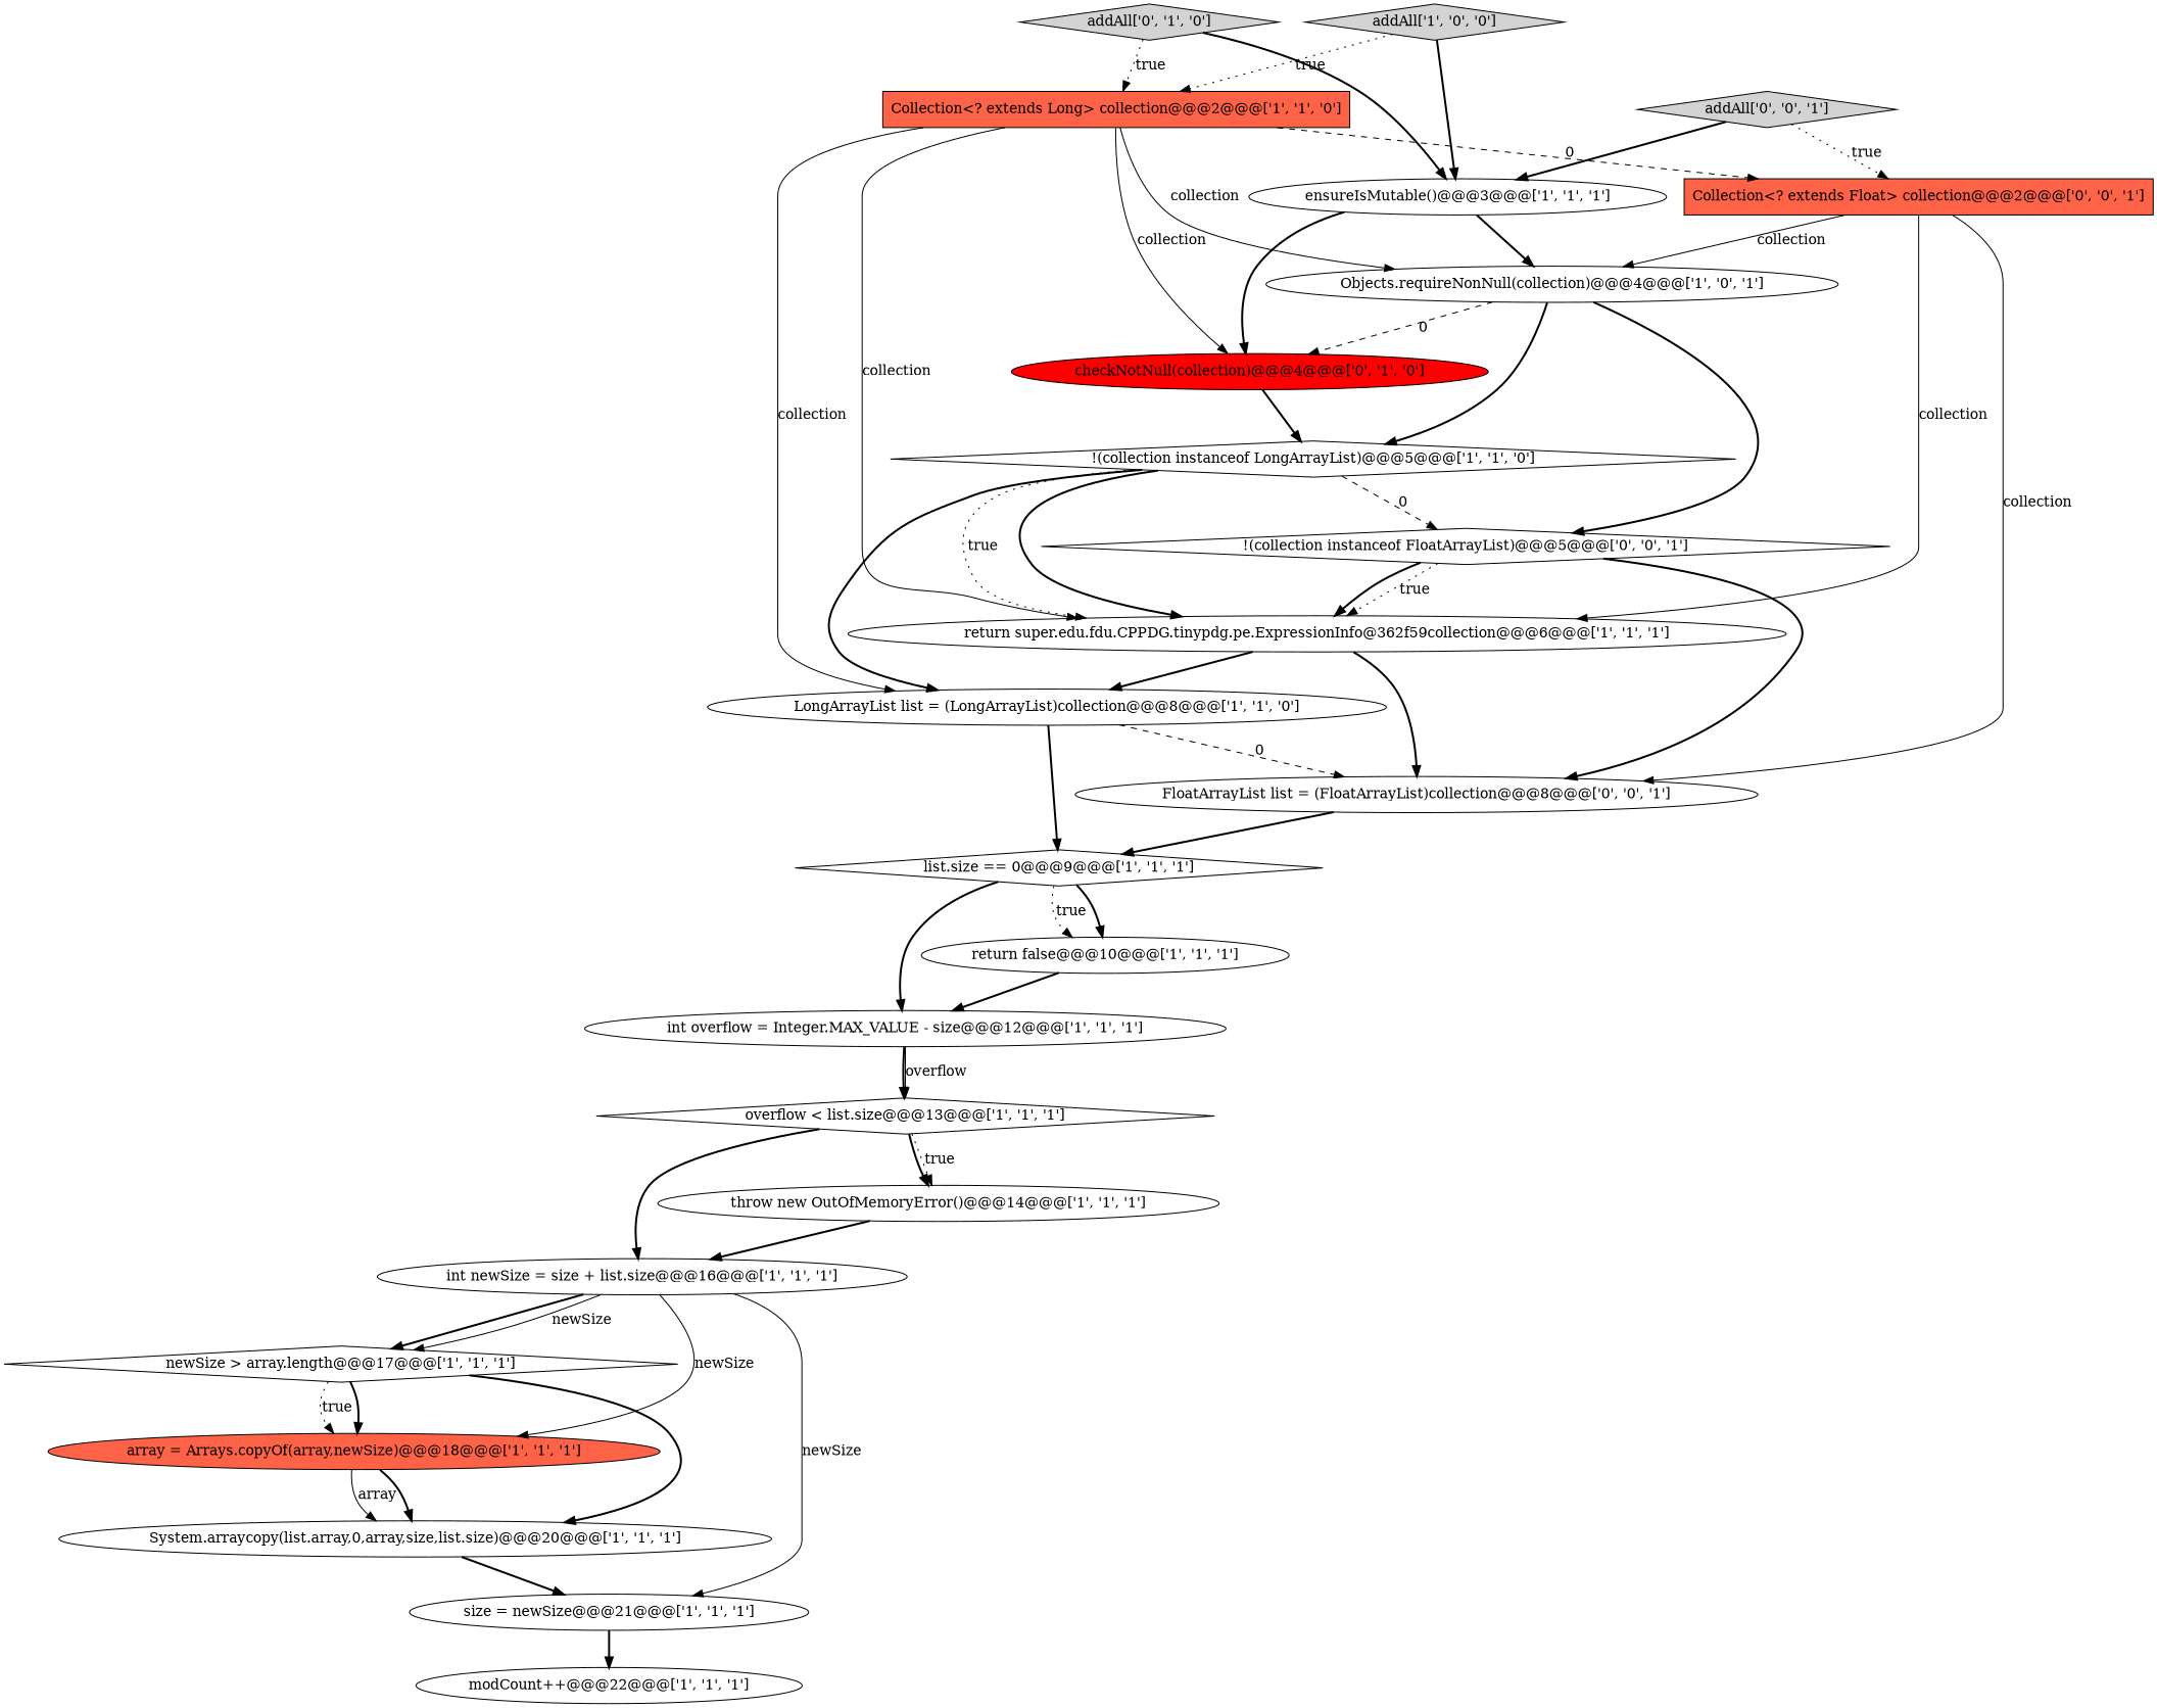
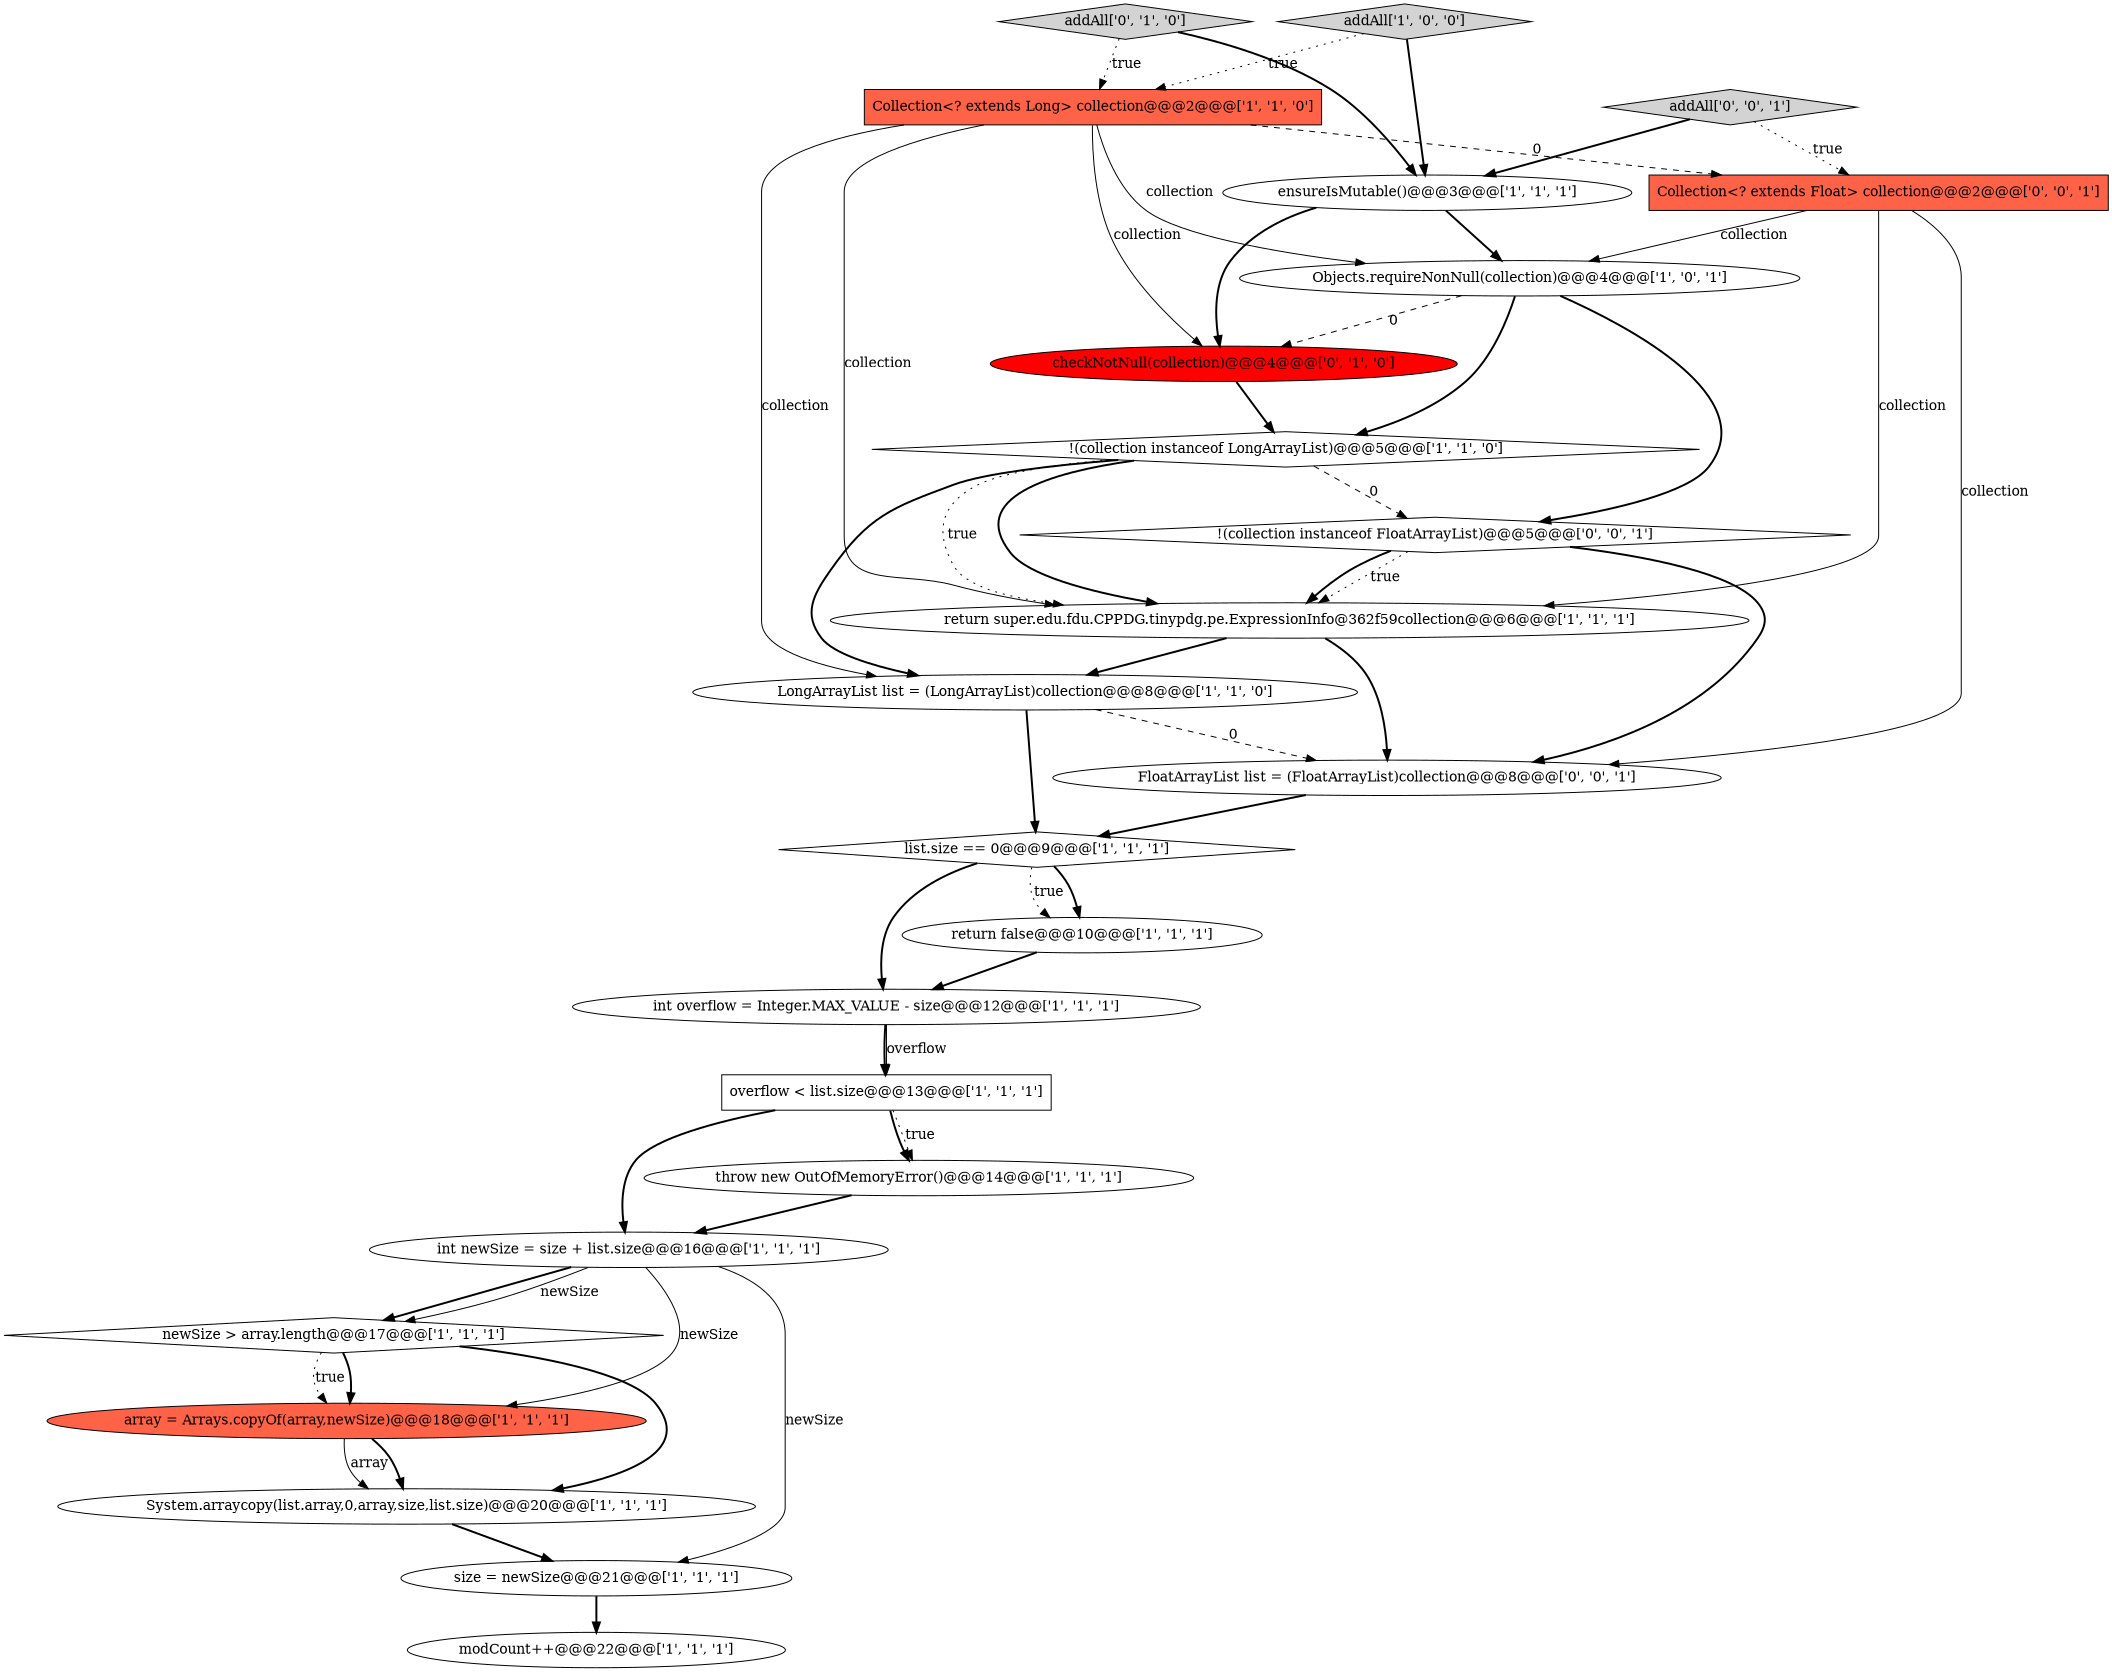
  digraph {
    node [fillcolor=white shape=ellipse style=filled]
    edge [style=bold]
    n1 [label="System.arraycopy(list.array,0,array,size,list.size)@@@20@@@['1', '1', '1']"]
    n2 [label="size = newSize@@@21@@@['1', '1', '1']"]
    n3 [label="modCount++@@@22@@@['1', '1', '1']"]
    n4 [label="Objects.requireNonNull(collection)@@@4@@@['1', '0', '1']"]
    n5 [label="!(collection instanceof FloatArrayList)@@@5@@@['0', '0', '1']" shape=diamond]
    n6 [fillcolor=red label="checkNotNull(collection)@@@4@@@['0', '1', '0']"]
    n7 [label="!(collection instanceof LongArrayList)@@@5@@@['1', '1', '0']" shape=diamond]
    n8 [label="return super.edu.fdu.CPPDG.tinypdg.pe.ExpressionInfo@362f59collection@@@6@@@['1', '1', '1']"]
    n9 [label="FloatArrayList list = (FloatArrayList)collection@@@8@@@['0', '0', '1']"]
    n10 [label="LongArrayList list = (LongArrayList)collection@@@8@@@['1', '1', '0']"]
    n11 [label="list.size == 0@@@9@@@['1', '1', '1']" shape=diamond]
    n12 [fillcolor=lightgray label="addAll['0', '0', '1']" shape=diamond]
    n13 [label="ensureIsMutable()@@@3@@@['1', '1', '1']"]
    n14 [fillcolor=tomato label="Collection<? extends Float> collection@@@2@@@['0', '0', '1']" shape=box]
    n15 [label="int newSize = size + list.size@@@16@@@['1', '1', '1']"]
    n16 [fillcolor=tomato label="array = Arrays.copyOf(array,newSize)@@@18@@@['1', '1', '1']"]
    n17 [label="newSize > array.length@@@17@@@['1', '1', '1']" shape=diamond]
    n18 [label="int overflow = Integer.MAX_VALUE - size@@@12@@@['1', '1', '1']"]
    n19 [label="return false@@@10@@@['1', '1', '1']"]
-   n20 [label="overflow < list.size@@@13@@@['1', '1', '1']" shape=diamond]
+   n20 [label="overflow < list.size@@@13@@@['1', '1', '1']" shape=box]
    n21 [label="throw new OutOfMemoryError()@@@14@@@['1', '1', '1']"]
    n22 [fillcolor=lightgray label="addAll['1', '0', '0']" shape=diamond]
    n23 [fillcolor=tomato label="Collection<? extends Long> collection@@@2@@@['1', '1', '0']" shape=box]
    n24 [fillcolor=lightgray label="addAll['0', '1', '0']" shape=diamond]
    n1 -> n2
    n2 -> n3
    n4 -> n5
    n4 -> n6 [label=0 style=dashed]
    n4 -> n7
    n5 -> n8 [label=true style=dotted]
    n5 -> n8
    n5 -> n9
    n6 -> n7
    n7 -> n5 [label=0 style=dashed]
    n7 -> n8 [label=true style=dotted]
    n7 -> n8
    n7 -> n10
    n8 -> n9
    n8 -> n10
    n9 -> n11
    n10 -> n9 [label=0 style=dashed]
    n10 -> n11
    n11 -> n18
    n11 -> n19
    n11 -> n19 [label=true style=dotted]
    n12 -> n13
    n12 -> n14 [label=true style=dotted]
    n13 -> n4
    n13 -> n6
    n14 -> n4 [label=collection style=solid]
    n14 -> n8 [label=collection style=solid]
    n14 -> n9 [label=collection style=solid]
    n15 -> n2 [label=newSize style=solid]
    n15 -> n16 [label=newSize style=solid]
    n15 -> n17
    n15 -> n17 [label=newSize style=solid]
    n16 -> n1 [label=array style=solid]
    n16 -> n1
    n17 -> n1
    n17 -> n16
    n17 -> n16 [label=true style=dotted]
    n18 -> n20
    n18 -> n20 [label=overflow style=solid]
    n19 -> n18
    n20 -> n15
    n20 -> n21 [label=true style=dotted]
    n20 -> n21
    n21 -> n15
    n22 -> n13
    n22 -> n23 [label=true style=dotted]
    n23 -> n4 [label=collection style=solid]
    n23 -> n6 [label=collection style=solid]
    n23 -> n8 [label=collection style=solid]
    n23 -> n10 [label=collection style=solid]
    n23 -> n14 [label=0 style=dashed]
    n24 -> n13
    n24 -> n23 [label=true style=dotted]
  }
